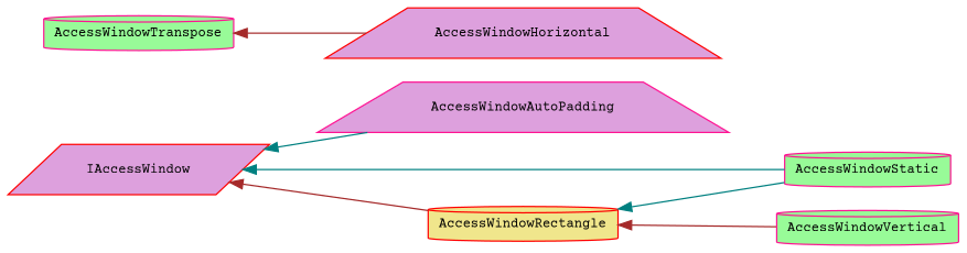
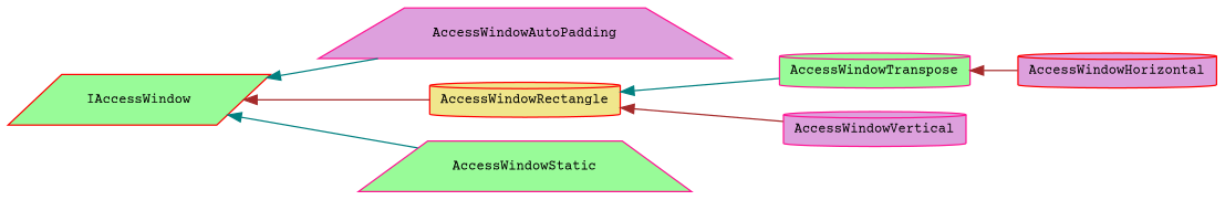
  digraph {
    fontname="Courier Prime"
    rankdir=LR
    node [color=deeppink fillcolor=plum fontname="Courier Prime" fontsize=10 shape=cylinder style=filled]
    edge [color=teal dir=back fontname="Courier Prime" fontsize=10 labelfontname=Helvetica labelfontsize=10 style=solid]
-   n1 [color=red height=0.2 label=IAccessWindow shape=parallelogram width=0.4]
+   n1 [color=red fillcolor=palegreen height=0.2 label=IAccessWindow shape=parallelogram width=0.4]
    n2 [height=0.2 label=AccessWindowAutoPadding shape=trapezium width=0.4]
    n3 [color=red fillcolor=khaki height=0.2 label=AccessWindowRectangle width=0.4]
-   n4 [fillcolor=palegreen height=0.2 label=AccessWindowStatic width=0.4]
+   n4 [fillcolor=palegreen height=0.2 label=AccessWindowStatic shape=trapezium width=0.4]
    n5 [fillcolor=palegreen height=0.2 label=AccessWindowTranspose width=0.4]
-   n6 [fillcolor=palegreen height=0.2 label=AccessWindowVertical width=0.4]
-   n7 [color=red height=0.2 label=AccessWindowHorizontal shape=trapezium width=0.4]
+   n6 [height=0.2 label=AccessWindowVertical width=0.4]
+   n7 [color=red height=0.2 label=AccessWindowHorizontal width=0.4]
    n1 -> n2
    n1 -> n3 [color=brown]
    n1 -> n4
-   n3 -> n4
+   n3 -> n5
    n3 -> n6 [color=brown]
    n5 -> n7 [color=brown]
  }
